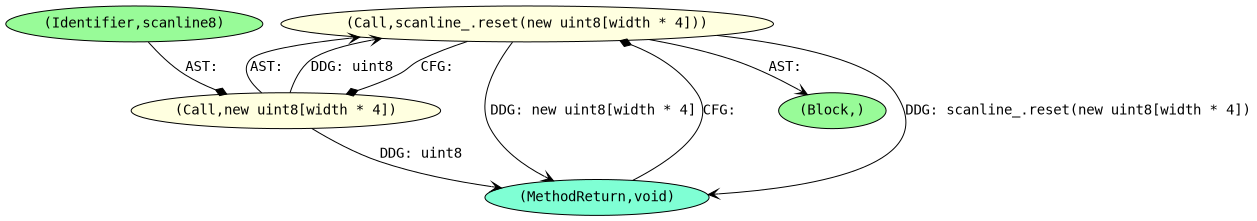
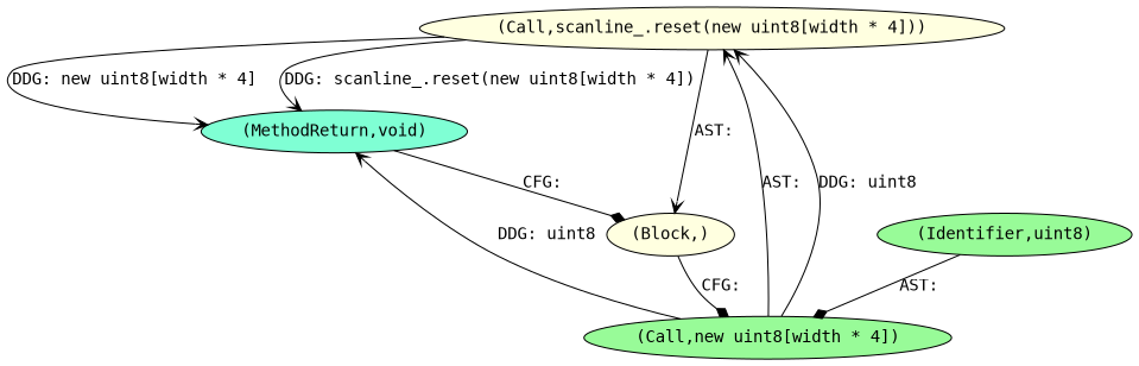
  digraph {
    fontname="DejaVu Sans Mono"
    node [fillcolor=lightyellow fontname="DejaVu Sans Mono" style=filled]
    edge [arrowhead=vee fontname="DejaVu Sans Mono"]
    n1 [label="(Call,scanline_.reset(new uint8[width * 4]))"]
-   n2 [label="(Call,new uint8[width * 4])"]
+   n2 [fillcolor=palegreen label="(Call,new uint8[width * 4])"]
    n3 [fillcolor=aquamarine label="(MethodReturn,void)"]
-   n4 [fillcolor=palegreen label="(Block,)"]
-   n5 [fillcolor=palegreen label="(Identifier,scanline8)"]
-   n1 -> n2 [arrowhead=diamond label="CFG: "]
+   n4 [label="(Block,)"]
+   n5 [fillcolor=palegreen label="(Identifier,uint8)"]
+   n4 -> n2 [arrowhead=diamond label="CFG: "]
    n1 -> n3 [label="DDG: new uint8[width * 4]"]
    n1 -> n3 [label="DDG: scanline_.reset(new uint8[width * 4])"]
    n1 -> n4 [label="AST: "]
    n2 -> n1 [label="AST: "]
    n2 -> n1 [label="DDG: uint8"]
    n2 -> n3 [label="DDG: uint8"]
-   n3 -> n1 [arrowhead=diamond label="CFG: "]
+   n3 -> n4 [arrowhead=diamond label="CFG: "]
    n5 -> n2 [arrowhead=diamond label="AST: "]
  }
